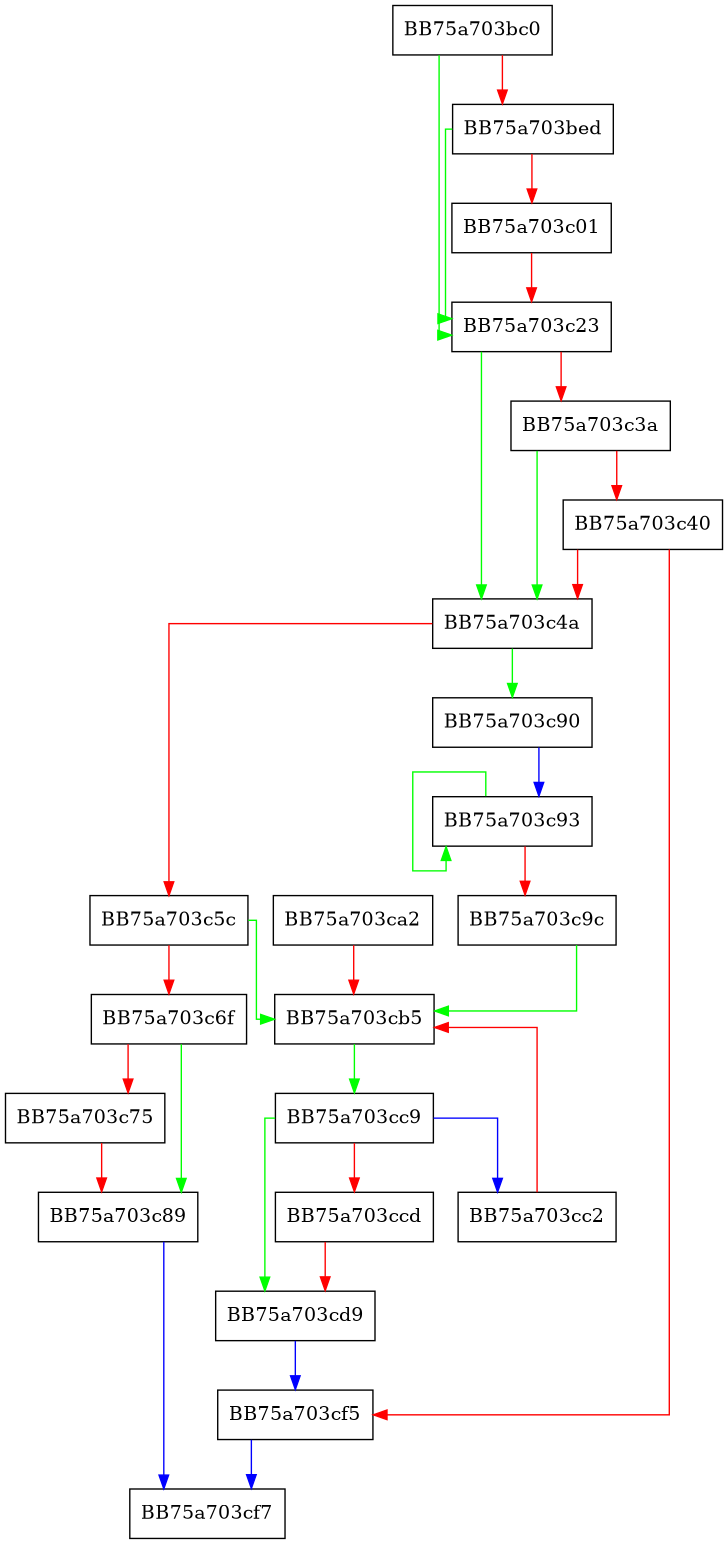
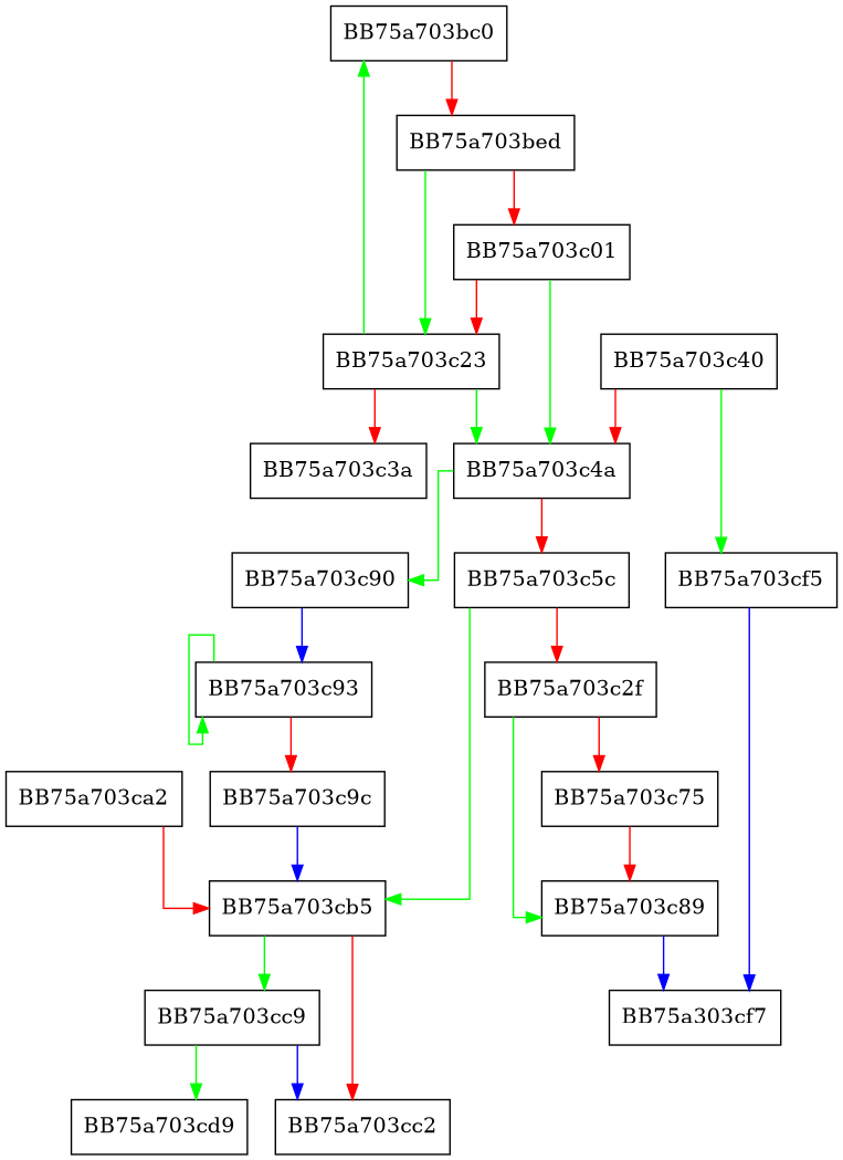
  digraph {
    splines=ortho
    node [shape=box]
    edge [color=red]
    BB75a703bc0
    BB75a703c23
    BB75a703bed
    BB75a703c4a
    BB75a703c3a
    BB75a703c01
    BB75a703c90
    BB75a703c5c
    BB75a703c40
    BB75a703c93
-   BB75a703c6f
+   BB75a703c6f [label=BB75a703c2f]
    BB75a703cb5
    BB75a703cf5
-   BB75a703cf7
+   BB75a703cf7 [label=BB75a303cf7]
    BB75a703c9c
    BB75a703c89
    BB75a703c75
    BB75a703cc9
    BB75a703cc2
    BB75a703ca2
    BB75a703cd9
-   BB75a703ccd
-   BB75a703bc0 -> BB75a703c23 [color=green]
+   BB75a703c23 -> BB75a703bc0 [color=green]
    BB75a703bc0 -> BB75a703bed
    BB75a703c23 -> BB75a703c4a [color=green]
    BB75a703c23 -> BB75a703c3a
    BB75a703bed -> BB75a703c23 [color=green]
    BB75a703bed -> BB75a703c01
    BB75a703c4a -> BB75a703c90 [color=green]
    BB75a703c4a -> BB75a703c5c
-   BB75a703c3a -> BB75a703c4a [color=green]
-   BB75a703c3a -> BB75a703c40
+   BB75a703c01 -> BB75a703c4a [color=green]
    BB75a703c01 -> BB75a703c23
    BB75a703c90 -> BB75a703c93 [color=blue]
    BB75a703c5c -> BB75a703c6f
    BB75a703c5c -> BB75a703cb5 [color=green]
    BB75a703c40 -> BB75a703c4a
-   BB75a703c40 -> BB75a703cf5
+   BB75a703c40 -> BB75a703cf5 [color=green]
    BB75a703c93 -> BB75a703c93 [color=green]
    BB75a703c93 -> BB75a703c9c
    BB75a703c6f -> BB75a703c89 [color=green]
    BB75a703c6f -> BB75a703c75
    BB75a703cb5 -> BB75a703cc9 [color=green]
-   BB75a703cc2 -> BB75a703cb5
+   BB75a703cb5 -> BB75a703cc2
    BB75a703cf5 -> BB75a703cf7 [color=blue]
-   BB75a703c9c -> BB75a703cb5 [color=green]
+   BB75a703c9c -> BB75a703cb5 [color=blue]
    BB75a703c89 -> BB75a703cf7 [color=blue]
    BB75a703c75 -> BB75a703c89
    BB75a703cc9 -> BB75a703cc2 [color=blue]
    BB75a703cc9 -> BB75a703cd9 [color=green]
-   BB75a703cc9 -> BB75a703ccd
    BB75a703ca2 -> BB75a703cb5
-   BB75a703cd9 -> BB75a703cf5 [color=blue]
-   BB75a703ccd -> BB75a703cd9
  }
